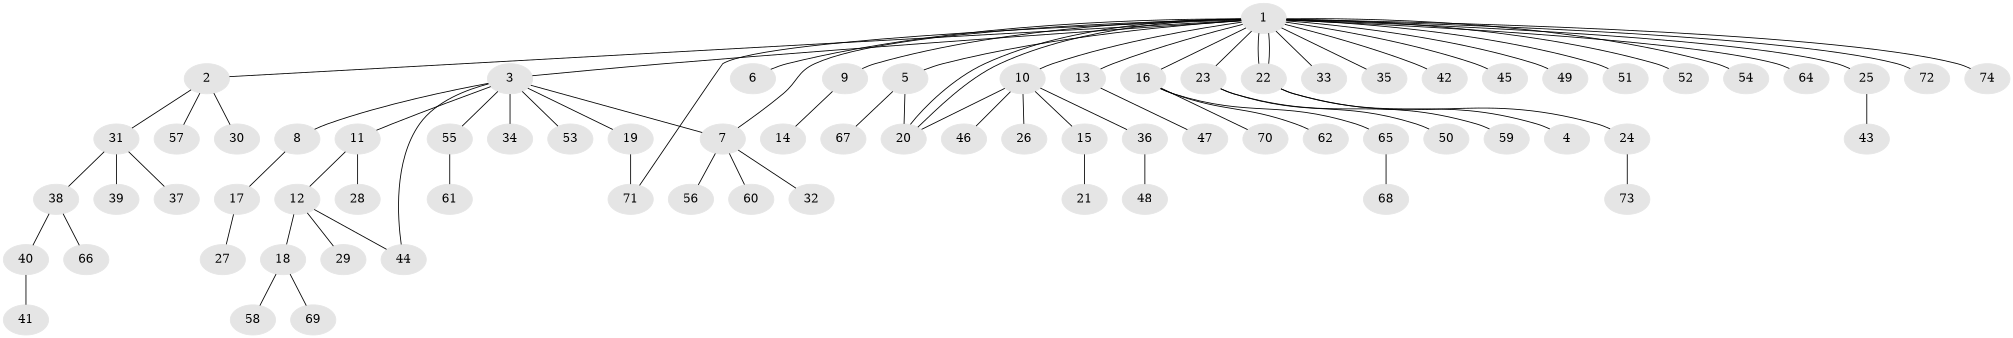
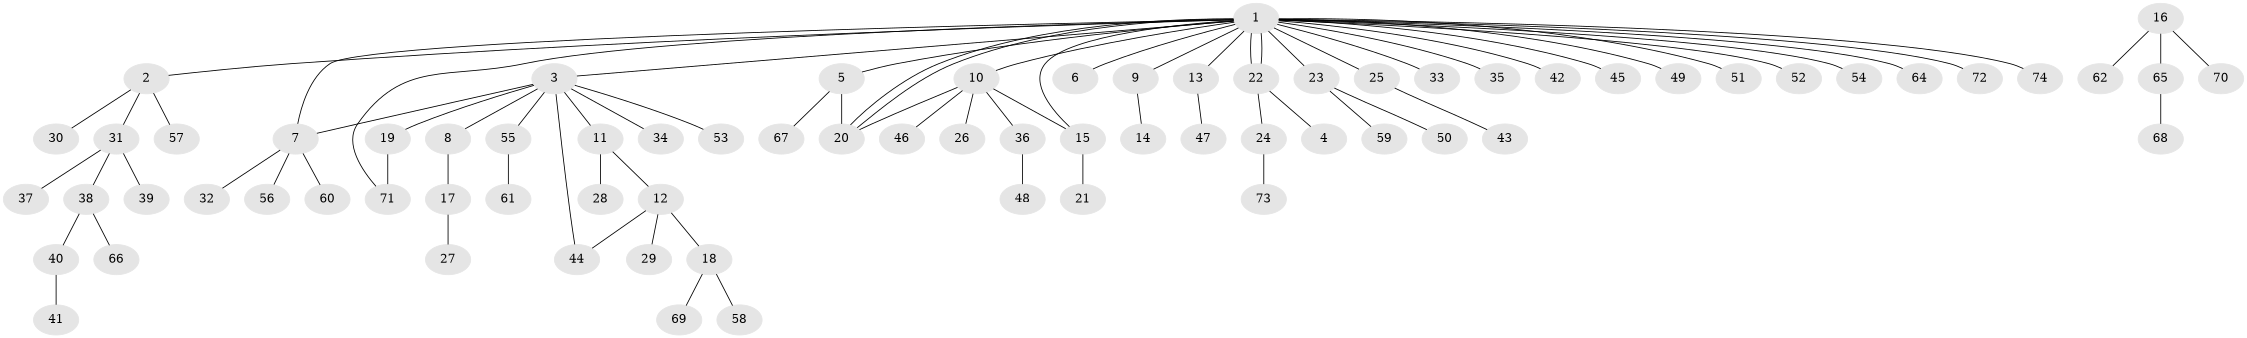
  graph {
    node [color=gray90 style=filled]
    1
    2
    3
    5
    6
    7
    9
    10
    13
    16
    20
    22
    23
    25
    33
    35
    42
    45
    49
    51
    52
    54
    64
    71
    72
    74
    30
    31
    57
    8
    11
    19
    34
    44
    53
    55
    67
    32
    56
    60
    14
    15
    26
    36
    46
    47
    62
    65
    70
    4
    24
    50
    59
    43
    37
    38
    39
    17
    12
    28
    61
    27
    21
    48
    18
    29
    58
    69
    68
    73
    40
    66
    41
    1 -- 2
    1 -- 3
    1 -- 5
    1 -- 6
    1 -- 7
    1 -- 9
    1 -- 10
    1 -- 13
-   1 -- 16
+   1 -- 15
    1 -- 20
    1 -- 20
    1 -- 22
    1 -- 22
    1 -- 23
    1 -- 25
    1 -- 33
    1 -- 35
    1 -- 42
    1 -- 45
    1 -- 49
    1 -- 51
    1 -- 52
    1 -- 54
    1 -- 64
    1 -- 71
    1 -- 72
    1 -- 74
    2 -- 30
    2 -- 31
    2 -- 57
    3 -- 7
    3 -- 8
    3 -- 11
    3 -- 19
    3 -- 34
    3 -- 44
    3 -- 53
    3 -- 55
    5 -- 20
    5 -- 67
    7 -- 32
    7 -- 56
    7 -- 60
    9 -- 14
    10 -- 20
    10 -- 15
    10 -- 26
    10 -- 36
    10 -- 46
    13 -- 47
    16 -- 62
    16 -- 65
    16 -- 70
    22 -- 4
    22 -- 24
    23 -- 50
    23 -- 59
    25 -- 43
    31 -- 37
    31 -- 38
    31 -- 39
    8 -- 17
    11 -- 12
    11 -- 28
    19 -- 71
    55 -- 61
    15 -- 21
    36 -- 48
    65 -- 68
    24 -- 73
    38 -- 40
    38 -- 66
    17 -- 27
    12 -- 44
    12 -- 18
    12 -- 29
    18 -- 58
    18 -- 69
    40 -- 41
  }
